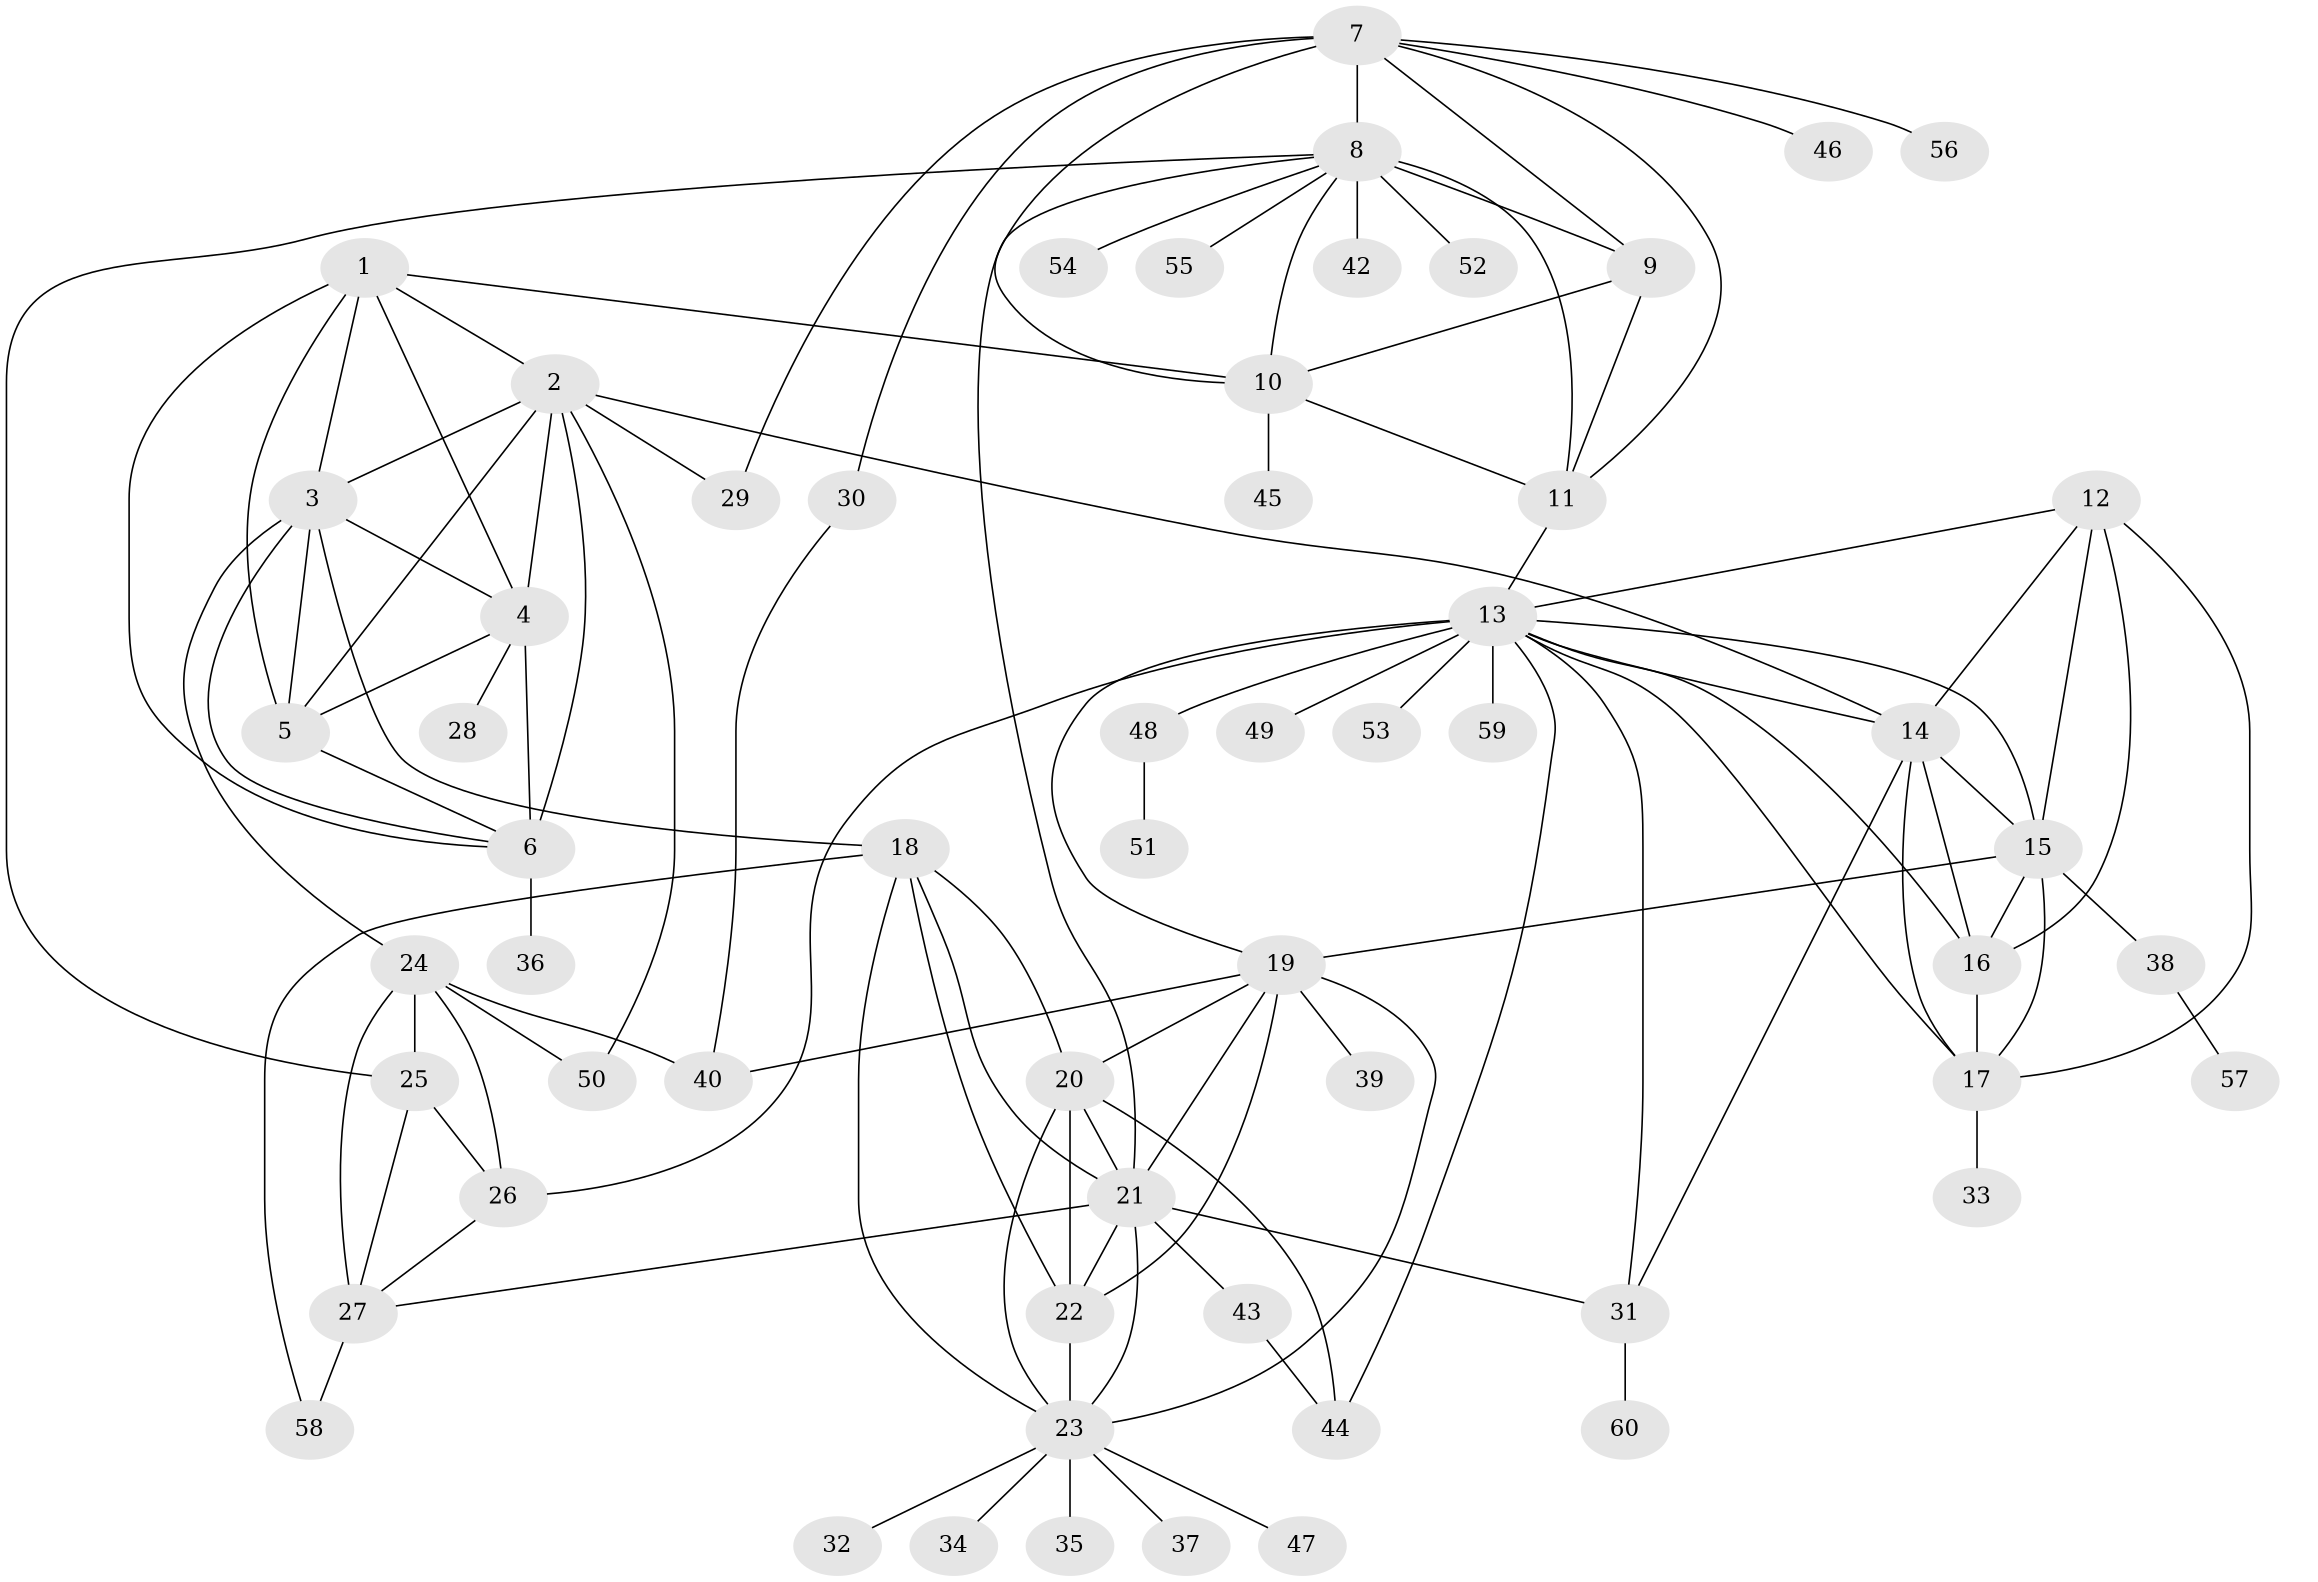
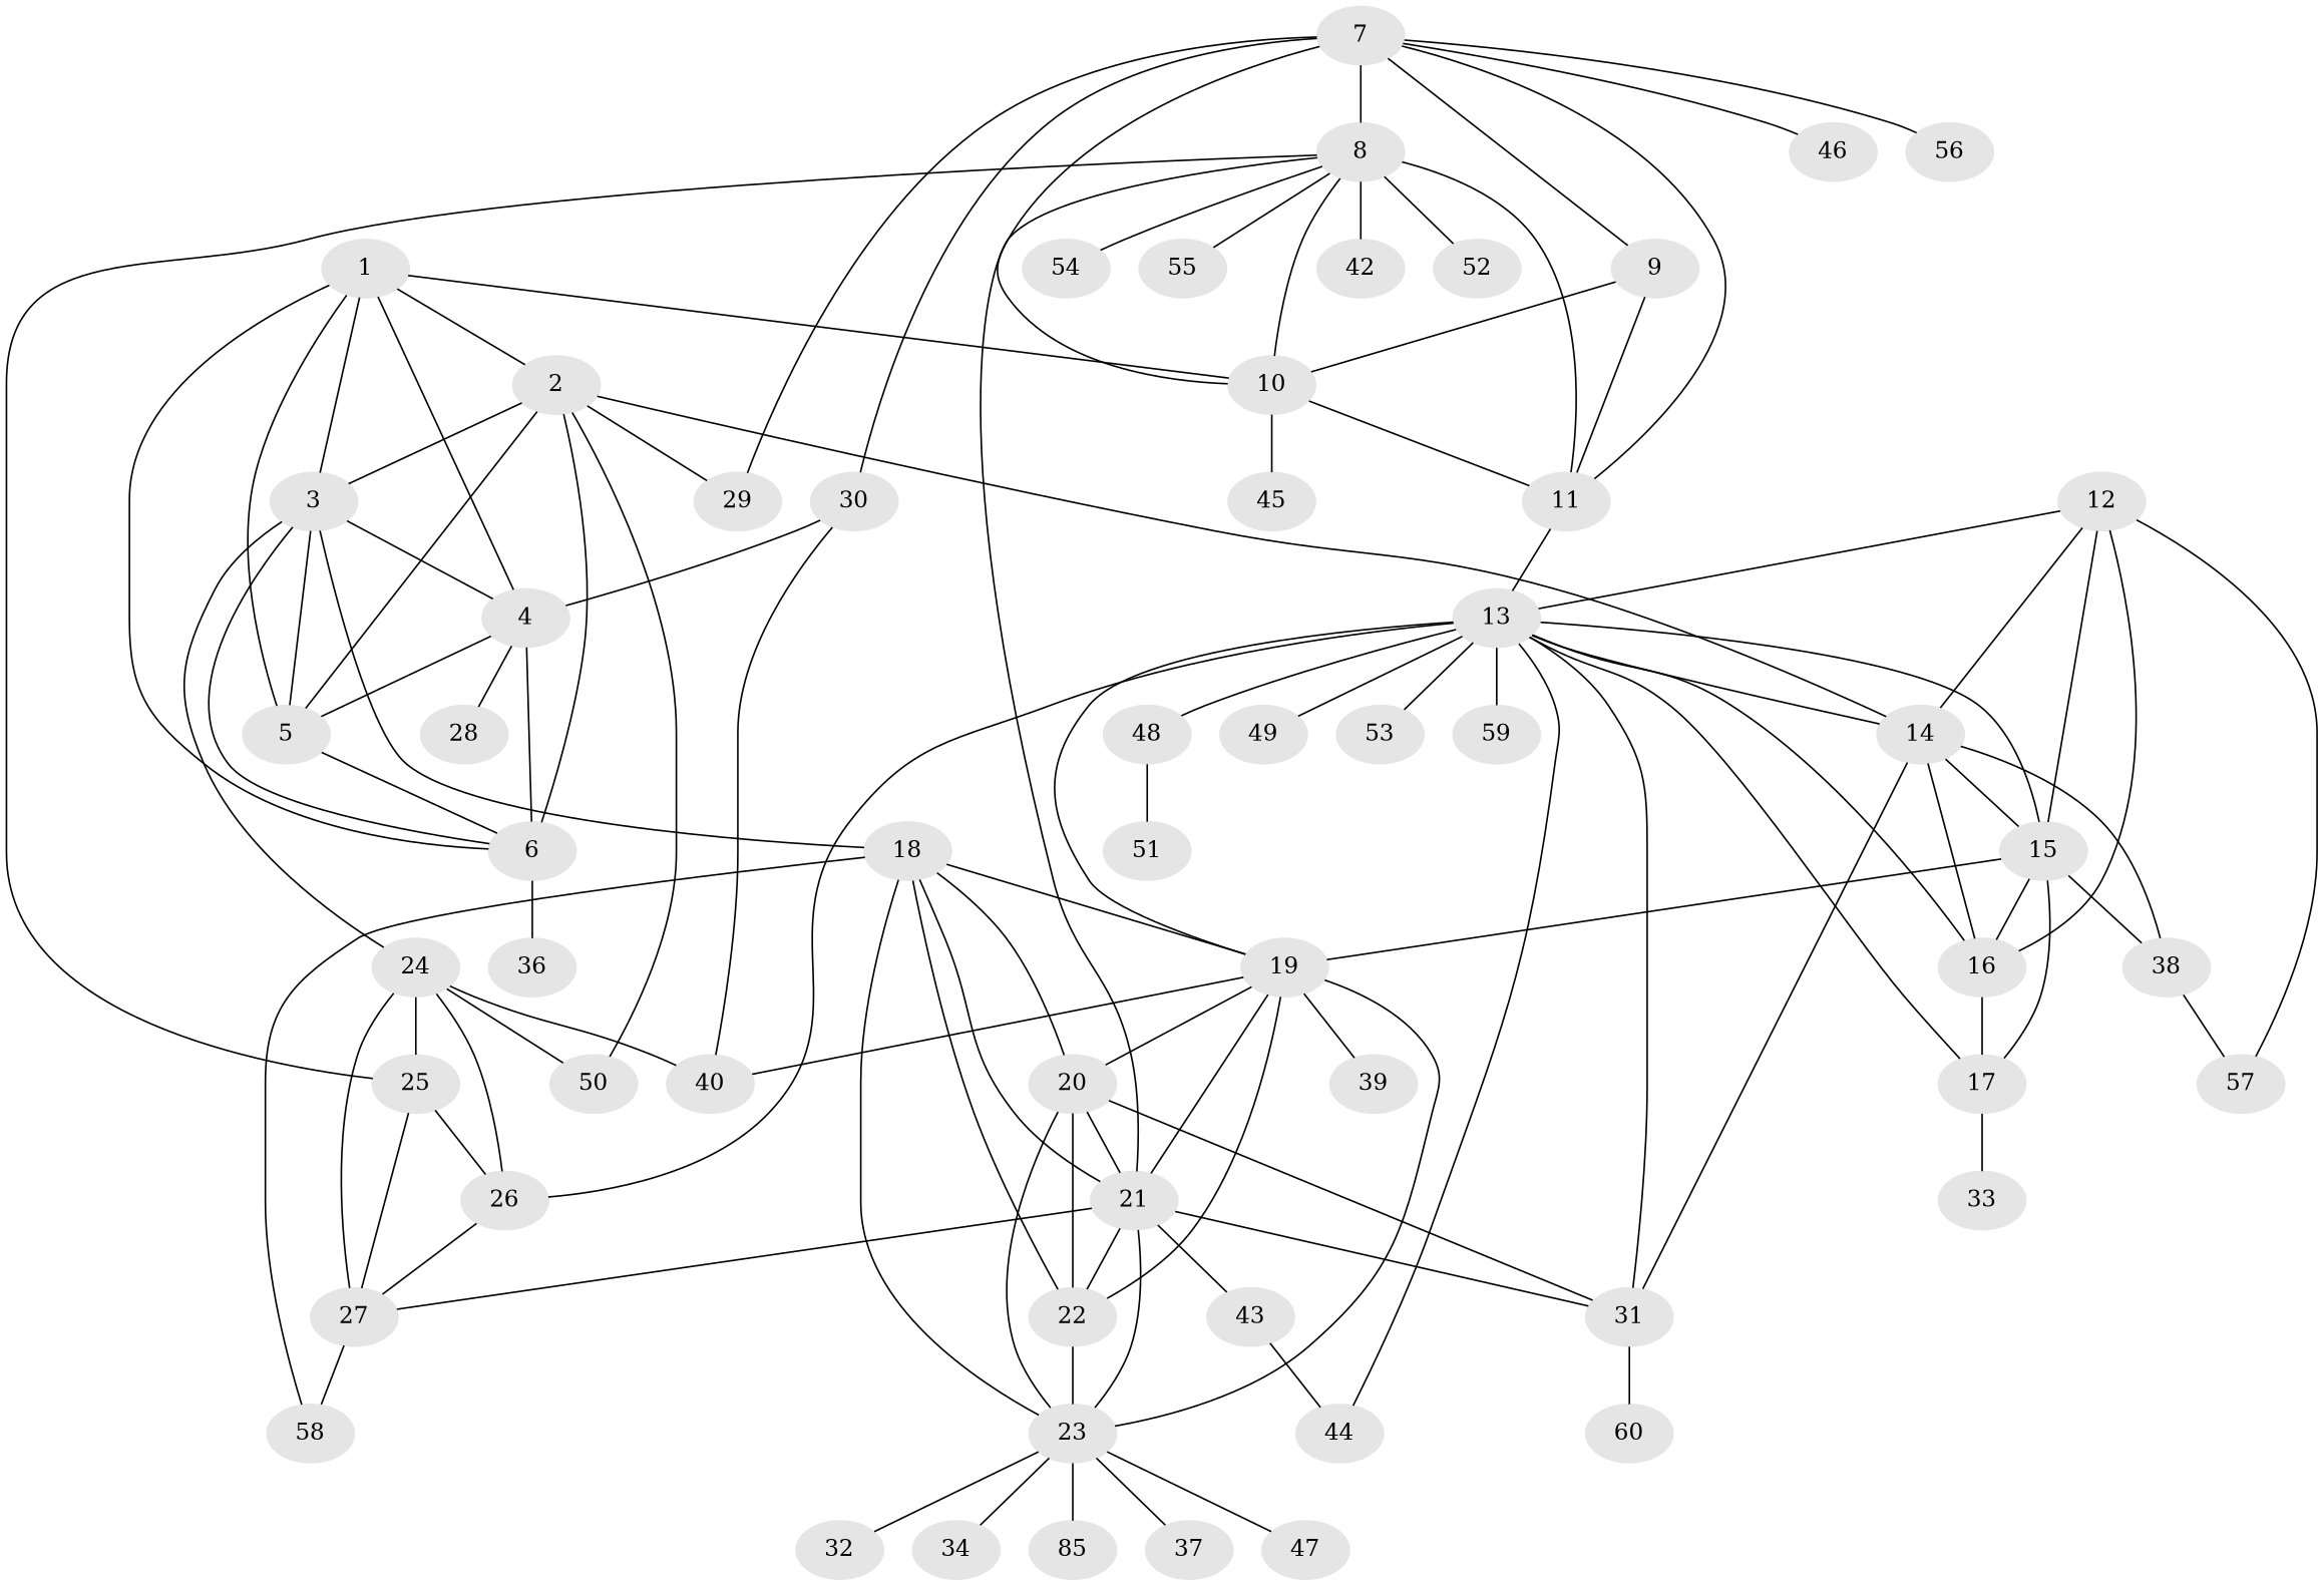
  graph {
    node [color=gray90 style=filled]
    edge [weight=1.0]
    1
    2
    3
    4
    5
    6
    10
    14
    29
    50
    18
    24
    28
    36
    11
    45
    15
    16
    17
    31
    21
    19
    20
    22
    23
    58
    25
    26
    40
    27
    7
    8
    9
    30
    46
    56
    42
    52
    54
    55
    13
    43
    44
    48
    49
    53
    59
    12
    38
    33
    39
    60
    51
    57
    32
    34
-   35
+   35 [label=85]
    37
    47
    1 -- 2
    1 -- 3
    1 -- 4
    1 -- 5
    1 -- 6
    1 -- 10
    2 -- 3
-   2 -- 4
+   30 -- 4
    2 -- 5
    2 -- 6
    2 -- 14
    2 -- 29
    2 -- 50
    3 -- 4
    3 -- 5 [weight=6.0]
    3 -- 6
    3 -- 18
    3 -- 24
    4 -- 5
    4 -- 6
    4 -- 28
    5 -- 6
    6 -- 36 [weight=2.0]
    10 -- 11
    10 -- 45
    14 -- 15
    14 -- 16 [weight=2.0]
-   14 -- 17
+   14 -- 38
    14 -- 31
    18 -- 21
+   18 -- 19
    18 -- 20
    18 -- 22
    18 -- 23
    18 -- 58
    24 -- 50
    24 -- 25 [weight=3.0]
    24 -- 26 [weight=3.0]
    24 -- 40
    24 -- 27 [weight=3.0]
    11 -- 13
    15 -- 16
    15 -- 17
    15 -- 19
    15 -- 38
    16 -- 17
    17 -- 33 [weight=2.0]
    31 -- 60 [weight=2.0]
    21 -- 31
    21 -- 22
    21 -- 23
    21 -- 27
    21 -- 43 [weight=2.0]
    19 -- 21
    19 -- 20
    19 -- 22 [weight=7.0]
    19 -- 23
    19 -- 40
    19 -- 39
-   20 -- 44
+   20 -- 31
    20 -- 21
    20 -- 22
    20 -- 23
    22 -- 23
    23 -- 32
    23 -- 34
    23 -- 35
    23 -- 37
    23 -- 47
    25 -- 26
    25 -- 27
    26 -- 27
    27 -- 58
    7 -- 10
    7 -- 29
    7 -- 11
    7 -- 8 [weight=2.0]
    7 -- 9
    7 -- 30
    7 -- 46
    7 -- 56
    8 -- 10 [weight=2.0]
    8 -- 11 [weight=2.0]
    8 -- 21
    8 -- 25
-   8 -- 9 [weight=2.0]
    8 -- 42
    8 -- 52
    8 -- 54
    8 -- 55
    9 -- 10
    9 -- 11
    30 -- 40
    13 -- 14
    13 -- 15
    13 -- 16
    13 -- 17
    13 -- 31
    13 -- 19
    13 -- 26
    13 -- 44
    13 -- 48
    13 -- 49
    13 -- 53
    13 -- 59
    43 -- 44
    48 -- 51
    12 -- 14
    12 -- 15
    12 -- 16
-   12 -- 17
+   12 -- 57
    12 -- 13
    38 -- 57
  }
